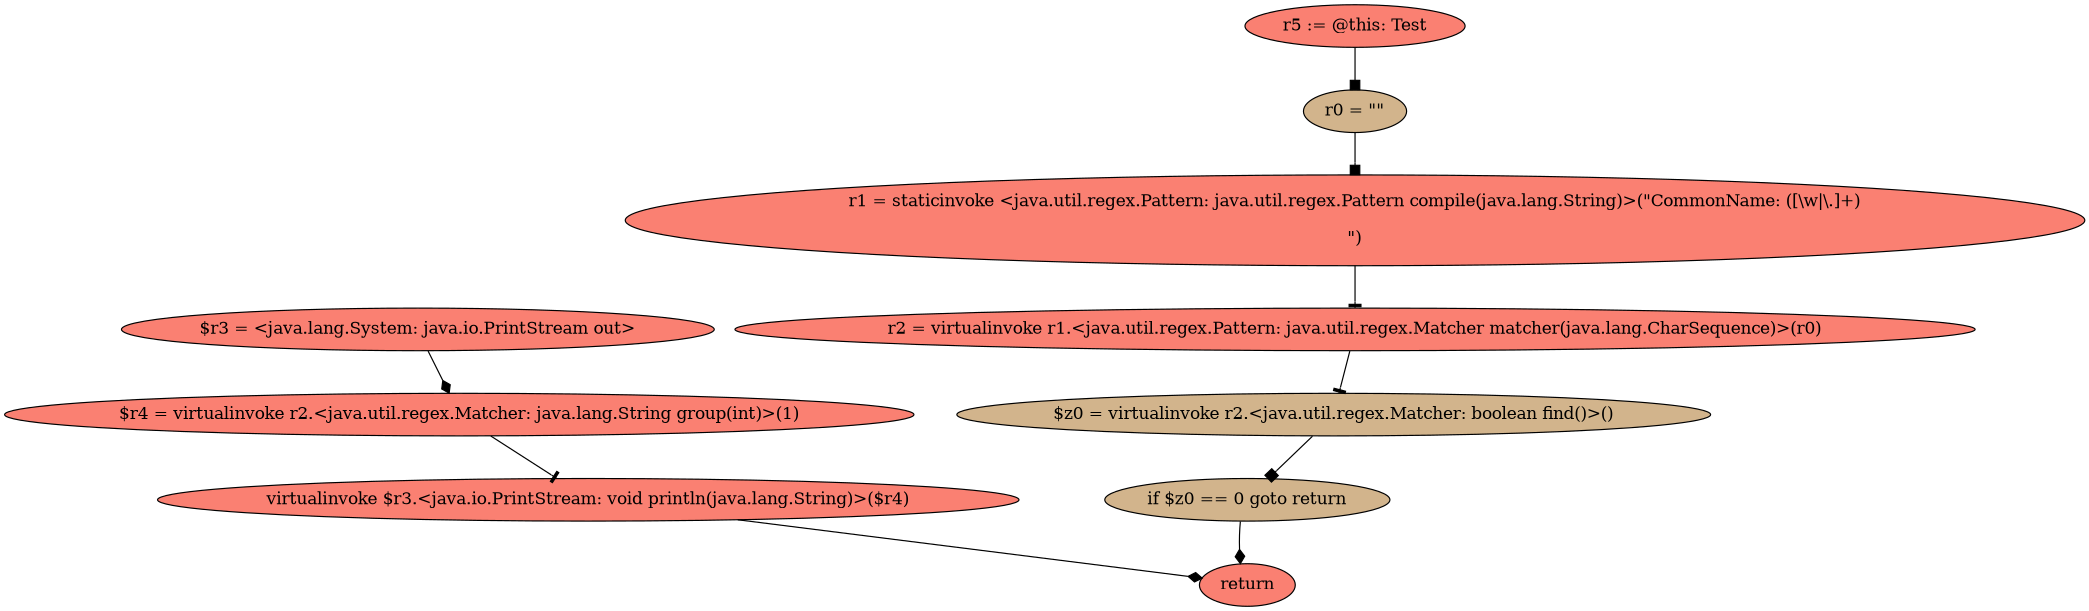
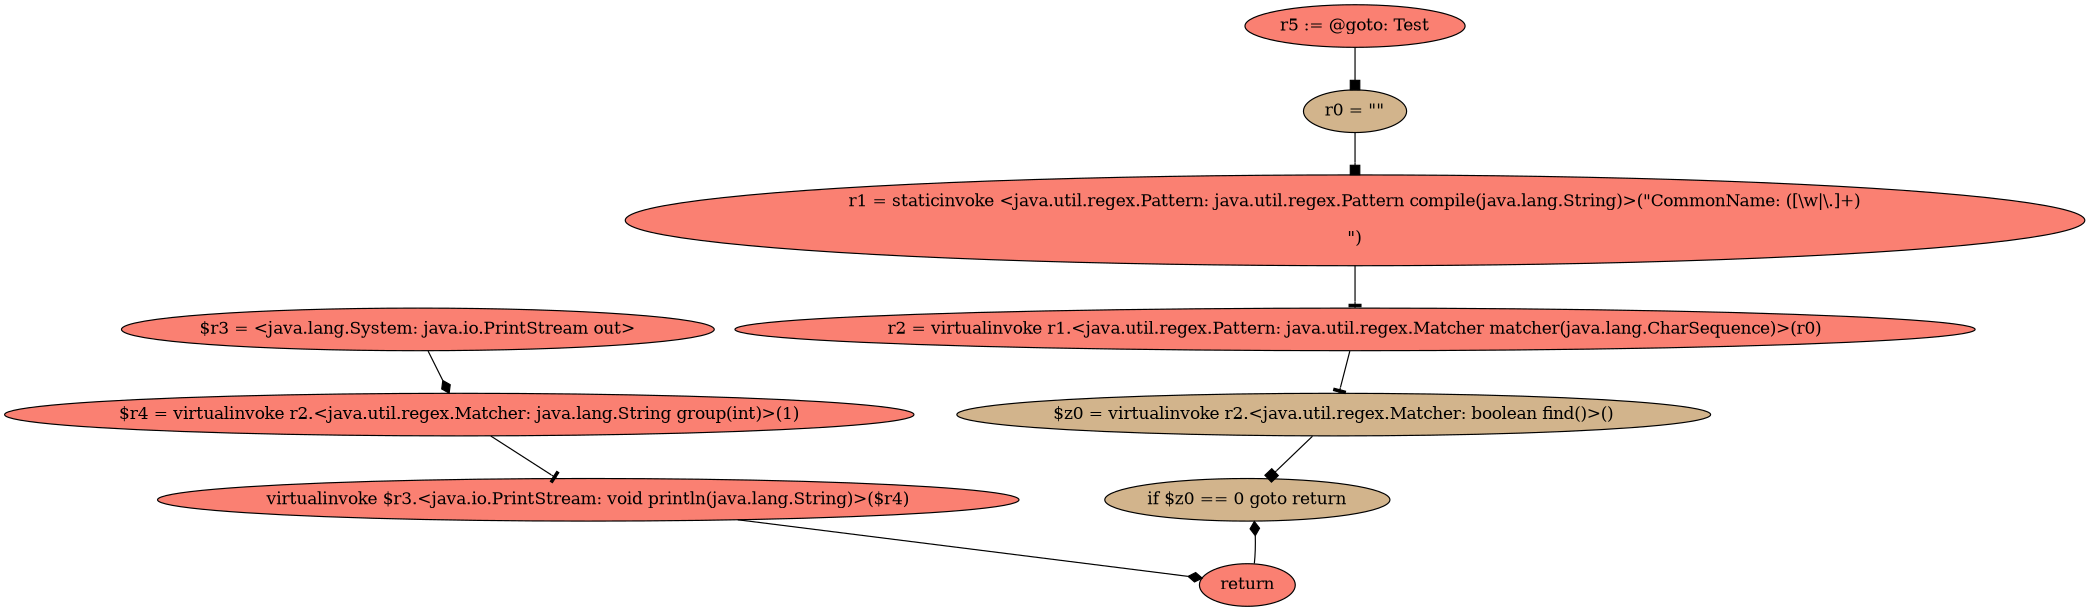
  digraph {
    node [fillcolor=salmon style=filled]
    edge [arrowhead=box]
    "r0 = \"\"" [fillcolor=tan]
-   "r5 := @this: Test"
+   "r5 := @this: Test" [label="r5 := @goto: Test"]
    "r1 = staticinvoke <java.util.regex.Pattern: java.util.regex.Pattern compile(java.lang.String)>(\"CommonName: ([\\w|\\.]+)\n\n\")"
    "r2 = virtualinvoke r1.<java.util.regex.Pattern: java.util.regex.Matcher matcher(java.lang.CharSequence)>(r0)"
    "$z0 = virtualinvoke r2.<java.util.regex.Matcher: boolean find()>()" [fillcolor=tan]
    "if $z0 == 0 goto return" [fillcolor=tan]
    return
    "$r3 = <java.lang.System: java.io.PrintStream out>"
    "$r4 = virtualinvoke r2.<java.util.regex.Matcher: java.lang.String group(int)>(1)"
    "virtualinvoke $r3.<java.io.PrintStream: void println(java.lang.String)>($r4)"
    "r0 = \"\"" -> "r1 = staticinvoke <java.util.regex.Pattern: java.util.regex.Pattern compile(java.lang.String)>(\"CommonName: ([\\w|\\.]+)\n\n\")"
    "r5 := @this: Test" -> "r0 = \"\""
    "r1 = staticinvoke <java.util.regex.Pattern: java.util.regex.Pattern compile(java.lang.String)>(\"CommonName: ([\\w|\\.]+)\n\n\")" -> "r2 = virtualinvoke r1.<java.util.regex.Pattern: java.util.regex.Matcher matcher(java.lang.CharSequence)>(r0)" [arrowhead=tee]
    "r2 = virtualinvoke r1.<java.util.regex.Pattern: java.util.regex.Matcher matcher(java.lang.CharSequence)>(r0)" -> "$z0 = virtualinvoke r2.<java.util.regex.Matcher: boolean find()>()" [arrowhead=tee]
    "$z0 = virtualinvoke r2.<java.util.regex.Matcher: boolean find()>()" -> "if $z0 == 0 goto return"
-   "if $z0 == 0 goto return" -> return [arrowhead=diamond]
+   return -> "if $z0 == 0 goto return" [arrowhead=diamond]
    "$r3 = <java.lang.System: java.io.PrintStream out>" -> "$r4 = virtualinvoke r2.<java.util.regex.Matcher: java.lang.String group(int)>(1)" [arrowhead=diamond]
    "$r4 = virtualinvoke r2.<java.util.regex.Matcher: java.lang.String group(int)>(1)" -> "virtualinvoke $r3.<java.io.PrintStream: void println(java.lang.String)>($r4)" [arrowhead=tee]
    "virtualinvoke $r3.<java.io.PrintStream: void println(java.lang.String)>($r4)" -> return [arrowhead=diamond]
  }
